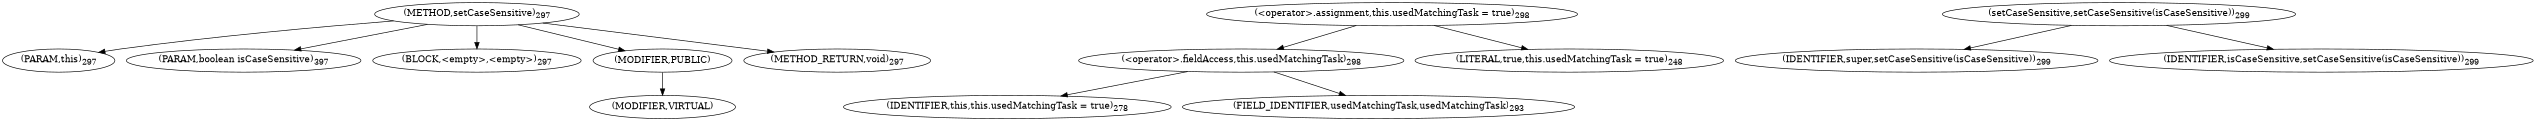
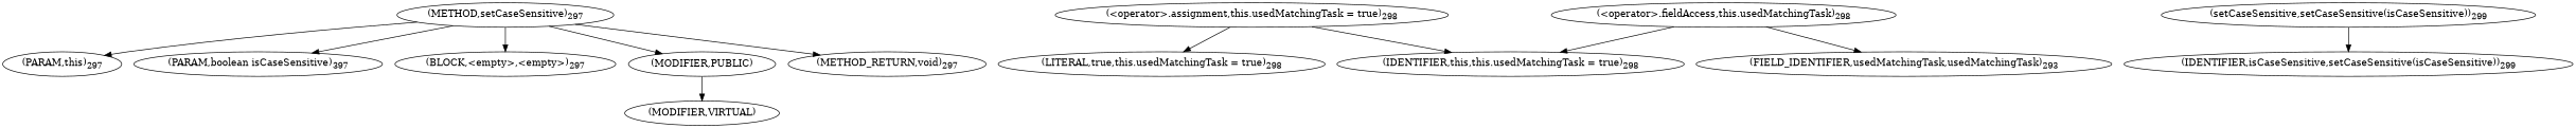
  digraph {
    n1 [label=<(METHOD,setCaseSensitive)<SUB>297</SUB>>]
    n2 [label=<(PARAM,this)<SUB>297</SUB>>]
    n3 [label=<(PARAM,boolean isCaseSensitive)<SUB>397</SUB>>]
    n4 [label=<(BLOCK,&lt;empty&gt;,&lt;empty&gt;)<SUB>297</SUB>>]
    n5 [label=<(MODIFIER,PUBLIC)>]
    n6 [label=<(METHOD_RETURN,void)<SUB>297</SUB>>]
    n7 [label=<(MODIFIER,VIRTUAL)>]
    n8 [label=<(&lt;operator&gt;.assignment,this.usedMatchingTask = true)<SUB>298</SUB>>]
    n9 [label=<(&lt;operator&gt;.fieldAccess,this.usedMatchingTask)<SUB>298</SUB>>]
-   n10 [label=<(LITERAL,true,this.usedMatchingTask = true)<SUB>248</SUB>>]
+   n10 [label=<(LITERAL,true,this.usedMatchingTask = true)<SUB>298</SUB>>]
    n11 [label=<(setCaseSensitive,setCaseSensitive(isCaseSensitive))<SUB>299</SUB>>]
-   n12 [label=<(IDENTIFIER,super,setCaseSensitive(isCaseSensitive))<SUB>299</SUB>>]
    n13 [label=<(IDENTIFIER,isCaseSensitive,setCaseSensitive(isCaseSensitive))<SUB>299</SUB>>]
-   n14 [label=<(IDENTIFIER,this,this.usedMatchingTask = true)<SUB>278</SUB>>]
+   n14 [label=<(IDENTIFIER,this,this.usedMatchingTask = true)<SUB>298</SUB>>]
    n15 [label=<(FIELD_IDENTIFIER,usedMatchingTask,usedMatchingTask)<SUB>293</SUB>>]
    n1 -> n2
    n1 -> n3
    n1 -> n4
    n1 -> n5
    n1 -> n6
    n5 -> n7
-   n8 -> n9
+   n8 -> n14
    n8 -> n10
    n9 -> n14
    n9 -> n15
-   n11 -> n12
    n11 -> n13
  }
